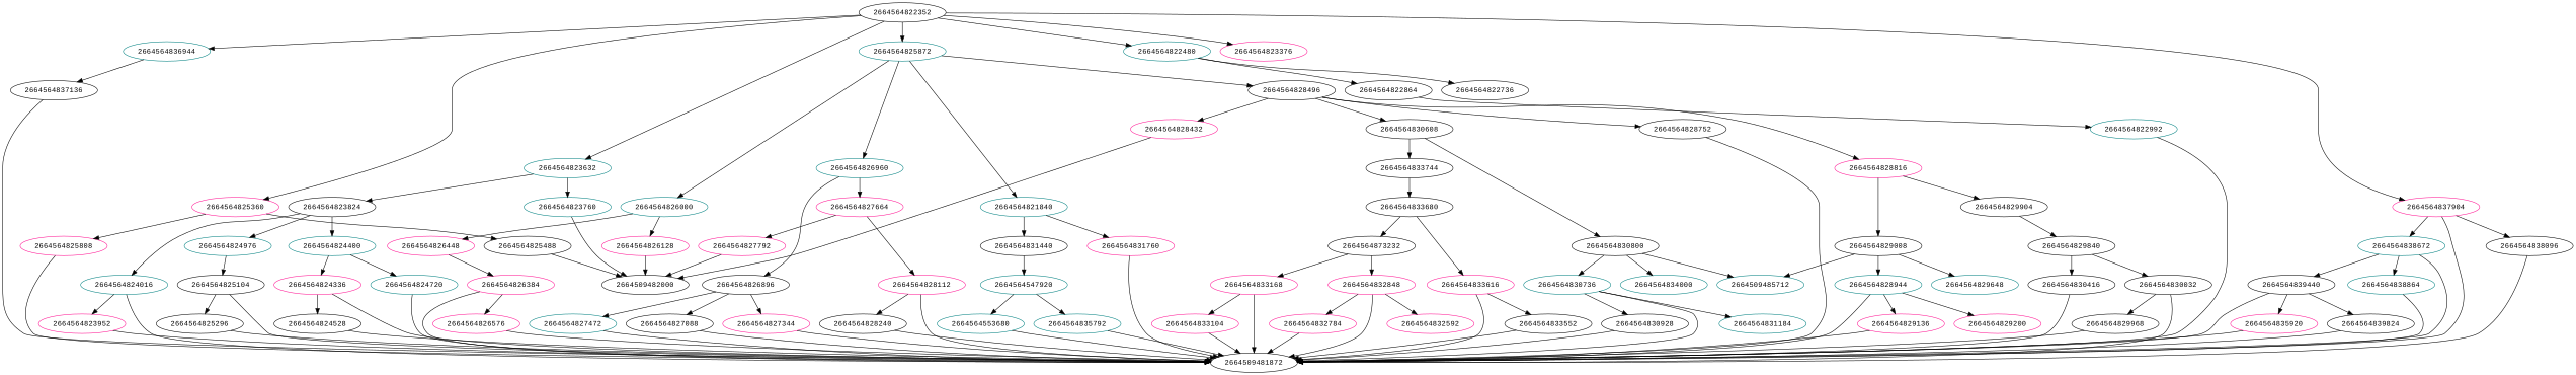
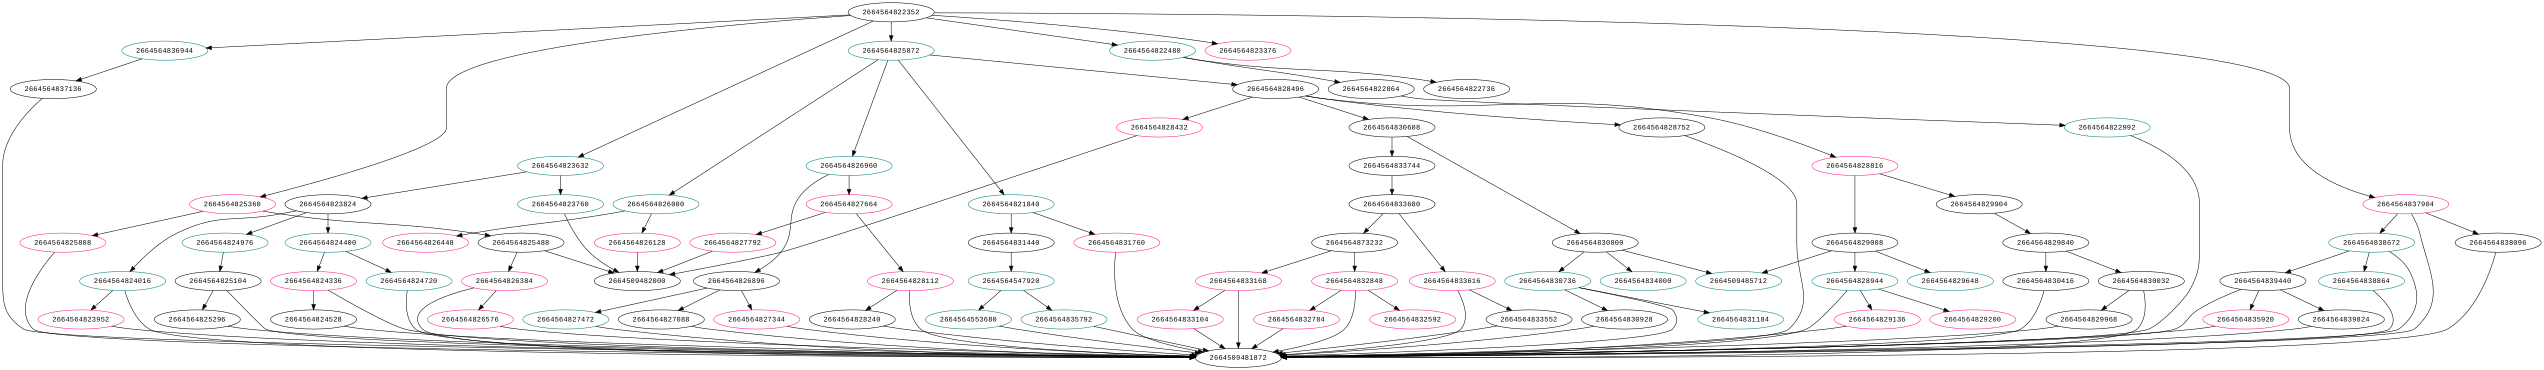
  strict digraph {
    fontname="Liberation Mono"
    node [color=black fontname="Liberation Mono" type=Name]
    edge [fontname="Liberation Mono"]
    2664564832784 [color=deeppink]
    2664509481872 [type=Load]
    2664564839440 [type=Tuple]
    2664564835920 [color=deeppink]
    2664564839824
    2664564831760 [color=deeppink]
    2664564827664 [color=deeppink type=Assign]
    2664564827792 [color=deeppink]
    2664564828112 [color=deeppink type=List]
    2664509482000 [type=Store]
    2664564828240
    2664564837904 [color=deeppink type=Subscript]
    2664564838096
    2664564838672 [color=teal type=Subscript]
    2664564838864 [color=teal]
    2664564825104 [type=Attribute]
    2664564825296
    2664564829200 [color=deeppink type=Constant]
    2664564826128 [color=deeppink]
    2664564830736 [color=teal type=Subscript]
    2664564830928
    2664564831184 [color=teal type=Constant]
    2664564830800 [type=Compare]
    2664509485712 [color=teal type=Eq]
    2664564834000 [color=teal type=Constant]
    2664564823632 [color=teal type=Assign]
    2664564823760 [color=teal]
    2664564823824 [type=Call]
    2664564824400 [color=teal type=Call]
    2664564824976 [color=teal type=keyword]
    2664564824016 [color=teal type=Attribute]
    2664564836944 [color=teal type=Return]
    2664564837136
    2664564828752
    2664564832848 [color=deeppink type=Subscript]
    2664564832592 [color=deeppink type=Constant]
    2664564826896 [type=Call]
    2664564827344 [color=deeppink]
    2664564827472 [color=teal]
    2664564827088
    2664564833104 [color=deeppink]
    2664564829136 [color=deeppink]
    2664564833616 [color=deeppink type=Attribute]
    2664564833552
    2664564829648 [color=teal type=Constant]
    2664564828816 [color=deeppink type=If]
    2664564829904 [type=Expr]
    2664564829008 [type=Compare]
    2664564829840 [type=Call]
    2664564828944 [color=teal type=Subscript]
    2664564824720 [color=teal]
    2664564830416
    2664564830032 [type=Attribute]
    2664564829968
    2664564825808 [color=deeppink type=List]
    2664564822736 [type=arg]
    2664564831440 [type=Expr]
    2664564547920 [color=teal type=Call]
    2664564553680 [color=teal]
    2664564835792 [color=teal]
    n61 [label=2664564873232 type=Call]
    2664564833168 [color=deeppink type=Attribute]
    2664564833744 [type=Expr]
    2664564833680 [type=Call]
    2664564824336 [color=deeppink type=Attribute]
    2664564824528
    2664564823952 [color=deeppink]
    2664564828432 [color=deeppink]
    2664564825360 [color=deeppink type=Assign]
    2664564825488
    2664564825872 [color=teal type=Try]
    2664564826960 [color=teal type=If]
    2664564821840 [color=teal type=ExceptHandler]
    2664564826000 [color=teal type=Assign]
    2664564828496 [type=For]
    2664564826448 [color=deeppink type=Call]
    2664564830608 [type=If]
    2664564826384 [color=deeppink type=Attribute]
    2664564826576 [color=deeppink]
    2664564822864 [type=arg]
    2664564822992 [color=teal]
    2664564822352 [type=FunctionDef]
    2664564823376 [color=deeppink type=Expr]
    2664564822480 [color=teal type=arguments]
    2664564832784 -> 2664509481872
    2664564839440 -> 2664509481872
    2664564839440 -> 2664564835920
    2664564839440 -> 2664564839824
    2664564835920 -> 2664509481872
    2664564839824 -> 2664509481872
    2664564831760 -> 2664509481872
    2664564827664 -> 2664564827792
    2664564827664 -> 2664564828112
    2664564827792 -> 2664509482000
    2664564828112 -> 2664509481872
    2664564828112 -> 2664564828240
    2664564828240 -> 2664509481872
    2664564837904 -> 2664509481872
    2664564837904 -> 2664564838096
    2664564837904 -> 2664564838672
    2664564838096 -> 2664509481872
    2664564838672 -> 2664509481872
    2664564838672 -> 2664564839440
    2664564838672 -> 2664564838864
    2664564838864 -> 2664509481872
    2664564825104 -> 2664509481872
    2664564825104 -> 2664564825296
    2664564825296 -> 2664509481872
    2664564826128 -> 2664509482000
    2664564830736 -> 2664509481872
    2664564830736 -> 2664564830928
    2664564830736 -> 2664564831184
    2664564830928 -> 2664509481872
    2664564830800 -> 2664564830736
    2664564830800 -> 2664509485712
    2664564830800 -> 2664564834000
    2664564823632 -> 2664564823760
    2664564823632 -> 2664564823824
    2664564823760 -> 2664509482000
    2664564823824 -> 2664564824400
    2664564823824 -> 2664564824976
    2664564823824 -> 2664564824016
    2664564824400 -> 2664564824720
    2664564824400 -> 2664564824336
    2664564824976 -> 2664564825104
    2664564824016 -> 2664509481872
    2664564824016 -> 2664564823952
    2664564836944 -> 2664564837136
    2664564837136 -> 2664509481872
    2664564828752 -> 2664509481872
    2664564832848 -> 2664564832784
    2664564832848 -> 2664509481872
    2664564832848 -> 2664564832592
    2664564826896 -> 2664564827344
    2664564826896 -> 2664564827472
    2664564826896 -> 2664564827088
    2664564827344 -> 2664509481872
    2664564827472 -> 2664509481872
    2664564827088 -> 2664509481872
    2664564833104 -> 2664509481872
    2664564829136 -> 2664509481872
    2664564833616 -> 2664509481872
    2664564833616 -> 2664564833552
    2664564833552 -> 2664509481872
    2664564828816 -> 2664564829904
    2664564828816 -> 2664564829008
    2664564829904 -> 2664564829840
    2664564829008 -> 2664509485712
    2664564829008 -> 2664564829648
    2664564829008 -> 2664564828944
    2664564829840 -> 2664564830416
    2664564829840 -> 2664564830032
    2664564828944 -> 2664509481872
    2664564828944 -> 2664564829200
    2664564828944 -> 2664564829136
    2664564824720 -> 2664509481872
    2664564830416 -> 2664509481872
    2664564830032 -> 2664509481872
    2664564830032 -> 2664564829968
    2664564829968 -> 2664509481872
    2664564825808 -> 2664509481872
    2664564831440 -> 2664564547920
    2664564547920 -> 2664564553680
    2664564547920 -> 2664564835792
    2664564553680 -> 2664509481872
    2664564835792 -> 2664509481872
    n61 -> 2664564832848
    n61 -> 2664564833168
    2664564833168 -> 2664509481872
    2664564833168 -> 2664564833104
    2664564833744 -> 2664564833680
    2664564833680 -> 2664564833616
    2664564833680 -> n61
    2664564824336 -> 2664509481872
    2664564824336 -> 2664564824528
    2664564824528 -> 2664509481872
    2664564823952 -> 2664509481872
    2664564828432 -> 2664509482000
    2664564825360 -> 2664564825808
    2664564825360 -> 2664564825488
    2664564825488 -> 2664509482000
    2664564825872 -> 2664564826960
    2664564825872 -> 2664564821840
    2664564825872 -> 2664564826000
    2664564825872 -> 2664564828496
    2664564826960 -> 2664564827664
    2664564826960 -> 2664564826896
    2664564821840 -> 2664564831760
    2664564821840 -> 2664564831440
    2664564826000 -> 2664564826128
    2664564826000 -> 2664564826448
    2664564828496 -> 2664564828752
    2664564828496 -> 2664564828816
    2664564828496 -> 2664564828432
    2664564828496 -> 2664564830608
-   2664564826448 -> 2664564826384
+   2664564825488 -> 2664564826384
    2664564830608 -> 2664564830800
    2664564830608 -> 2664564833744
    2664564826384 -> 2664509481872
    2664564826384 -> 2664564826576
    2664564826576 -> 2664509481872
    2664564822864 -> 2664564822992
    2664564822992 -> 2664509481872
    2664564822352 -> 2664564837904
    2664564822352 -> 2664564823632
    2664564822352 -> 2664564836944
    2664564822352 -> 2664564825360
    2664564822352 -> 2664564825872
    2664564822352 -> 2664564823376
    2664564822352 -> 2664564822480
    2664564822480 -> 2664564822736
    2664564822480 -> 2664564822864
  }
